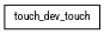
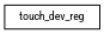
  digraph {
    rankdir=LR
    fontname="Roboto Condensed"
-   n1 [color=black fillcolor=white fontname="Roboto Condensed" fontsize=10 height=0.2 label=touch_dev_touch shape=record style=filled width=0.4]
+   n1 [color=black fillcolor=white fontname="Roboto Condensed" fontsize=10 height=0.2 label=touch_dev_reg shape=record style=filled width=0.4]
  }
